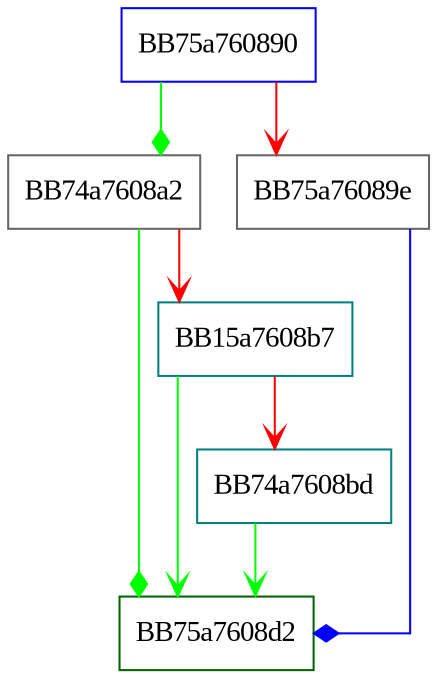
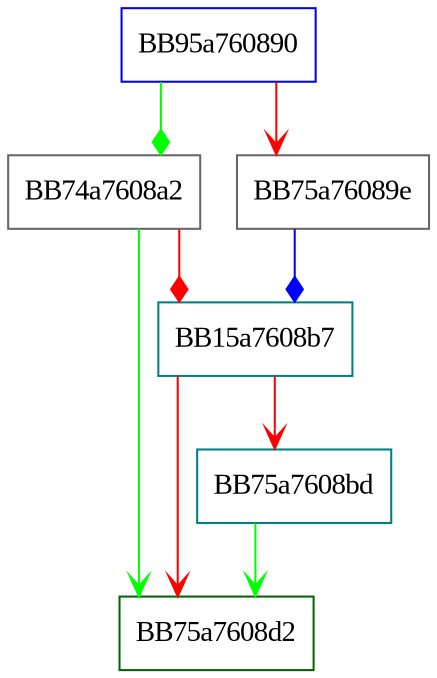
  digraph {
    fontname="Liberation Serif"
    splines=ortho
    node [color=gray40 fontname="Liberation Serif" shape=box]
    edge [arrowhead=vee color=green fontname="Liberation Serif"]
-   BB75a760890 [color=blue]
+   BB75a760890 [color=blue label=BB95a760890]
    n2 [label=BB74a7608a2]
    BB75a76089e
    BB75a7608d2 [color=darkgreen]
    n5 [color=teal label=BB15a7608b7]
-   BB75a7608bd [color=teal label=BB74a7608bd]
+   BB75a7608bd [color=teal]
    BB75a760890 -> n2 [arrowhead=diamond]
    BB75a760890 -> BB75a76089e [color=red]
-   n2 -> BB75a7608d2 [arrowhead=diamond]
-   n2 -> n5 [color=red]
-   BB75a76089e -> BB75a7608d2 [arrowhead=diamond color=blue]
-   n5 -> BB75a7608d2
+   n2 -> BB75a7608d2
+   n2 -> n5 [arrowhead=diamond color=red]
+   BB75a76089e -> n5 [arrowhead=diamond color=blue]
+   n5 -> BB75a7608d2 [color=red]
    n5 -> BB75a7608bd [color=red]
    BB75a7608bd -> BB75a7608d2
  }
